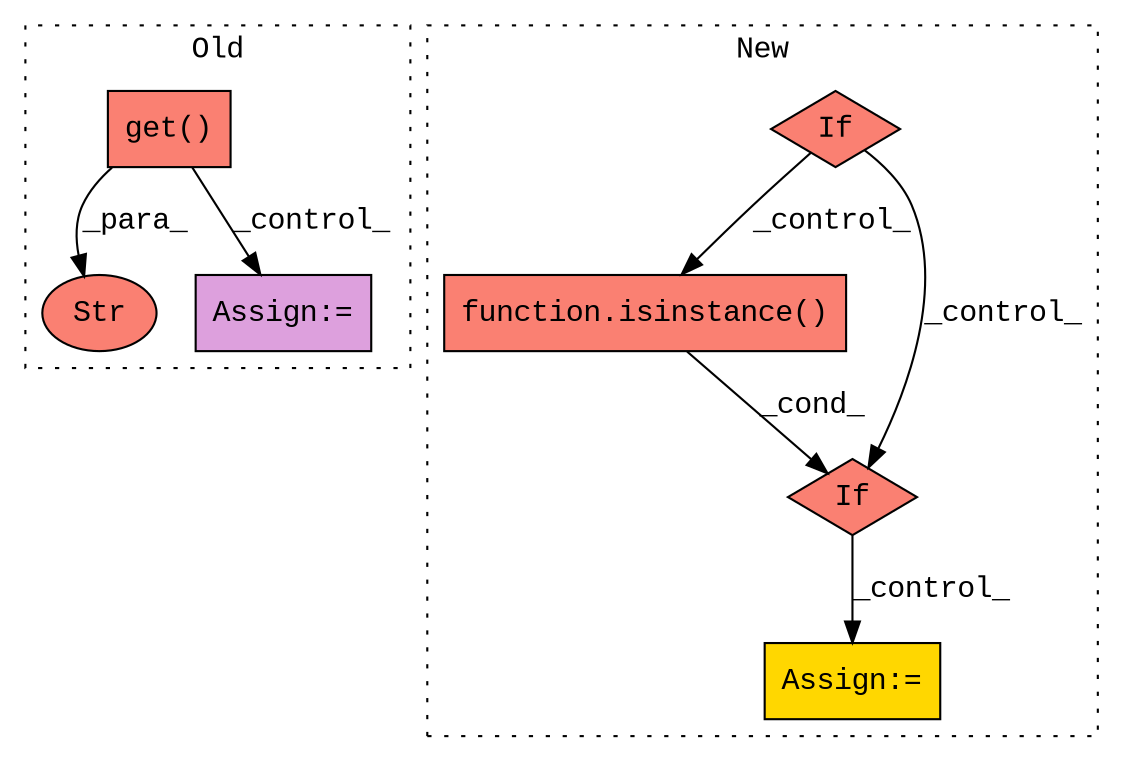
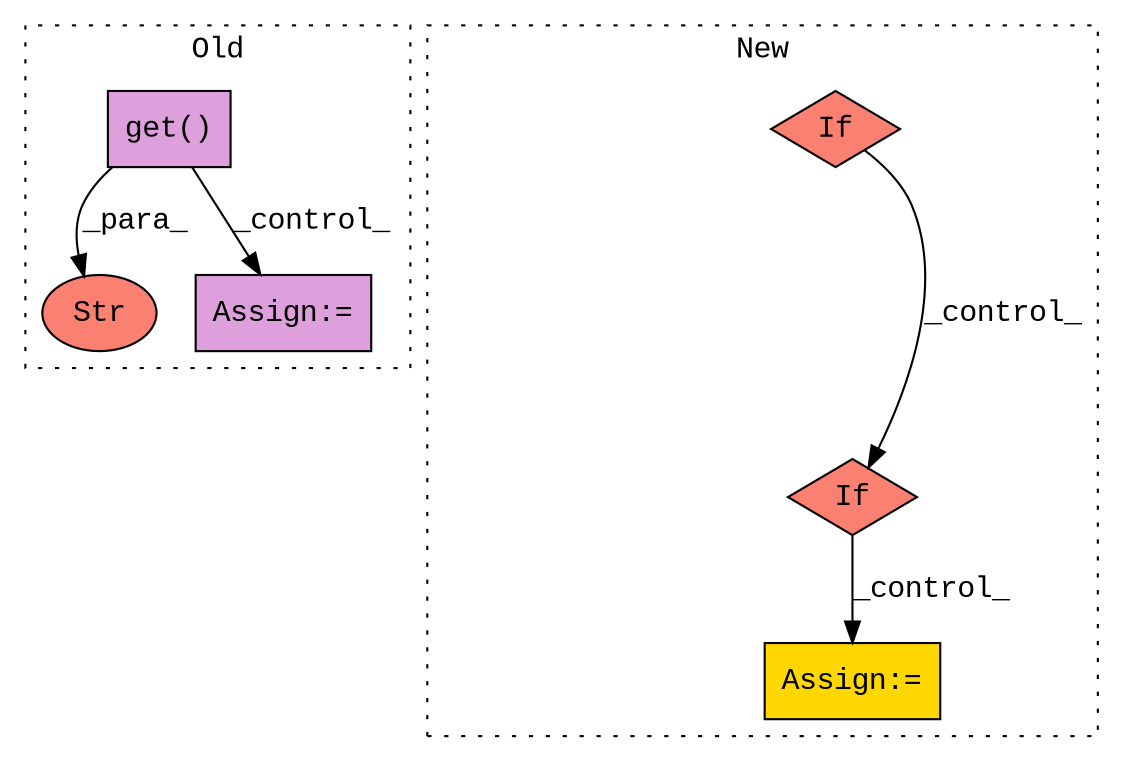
  digraph {
    fontname="Liberation Mono"
    node [a=75 fillcolor=salmon fontname="Liberation Mono" l=3 shape=box style=filled]
    edge [fontname="Liberation Mono"]
-   n1 [l="11,1" label="get()" s="7276,7315"]
+   n1 [fillcolor=plum l="11,1" label="get()" s="7276,7315"]
    n2 [a=66 l=10 label=Str s=7287 shape=ellipse]
    n3 [a=68 fillcolor=plum label="Assign:=" s=7541]
-   n4 [l="11,1" label="function.isinstance()" s="7927,7958"]
    n5 [a=96 label=If s=7924 shape=diamond]
    n6 [a=68 fillcolor=gold l=23 label="Assign:=" s=7986]
    n7 [a=96 label=If s=7177 shape=diamond]
    subgraph cluster_1 {
      label=Old
      style=dotted
      n1
      n2
      n3
    }
    subgraph cluster_2 {
      label=New
      style=dotted
-     n4
      n5
      n6
      n7
    }
    n1 -> n2 [label=_para_]
    n1 -> n3 [label=_control_]
-   n4 -> n5 [label=_cond_]
    n5 -> n6 [label=_control_]
-   n7 -> n4 [label=_control_]
    n7 -> n5 [label=_control_]
  }
